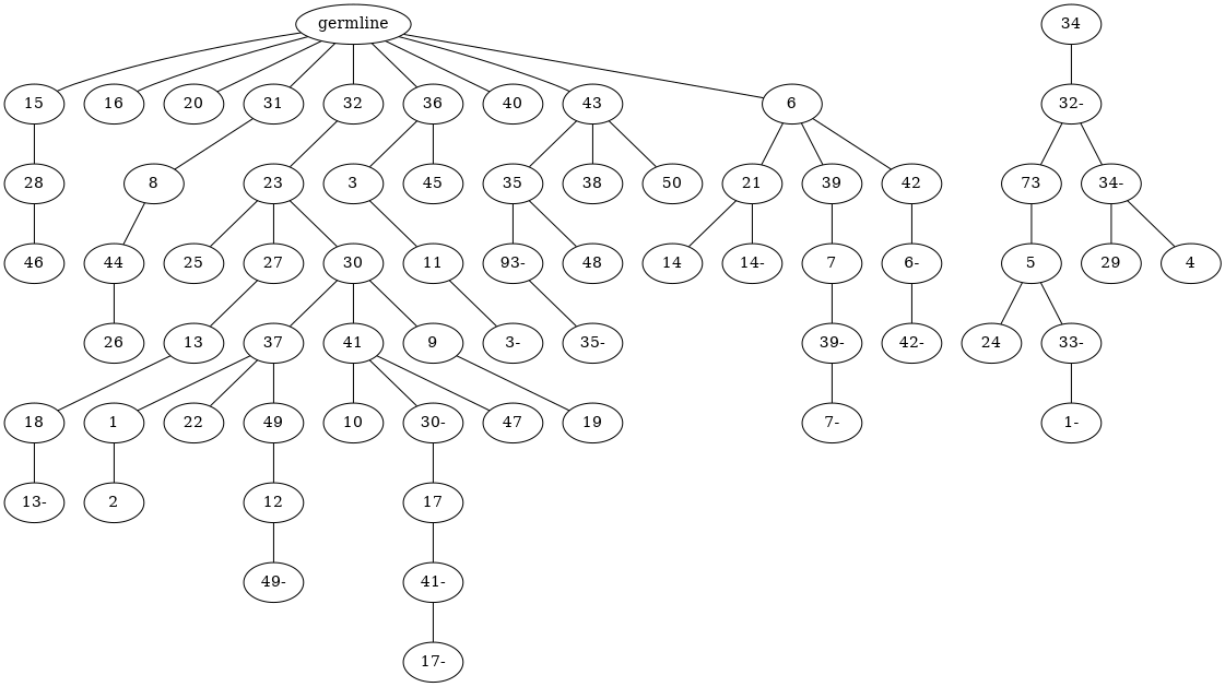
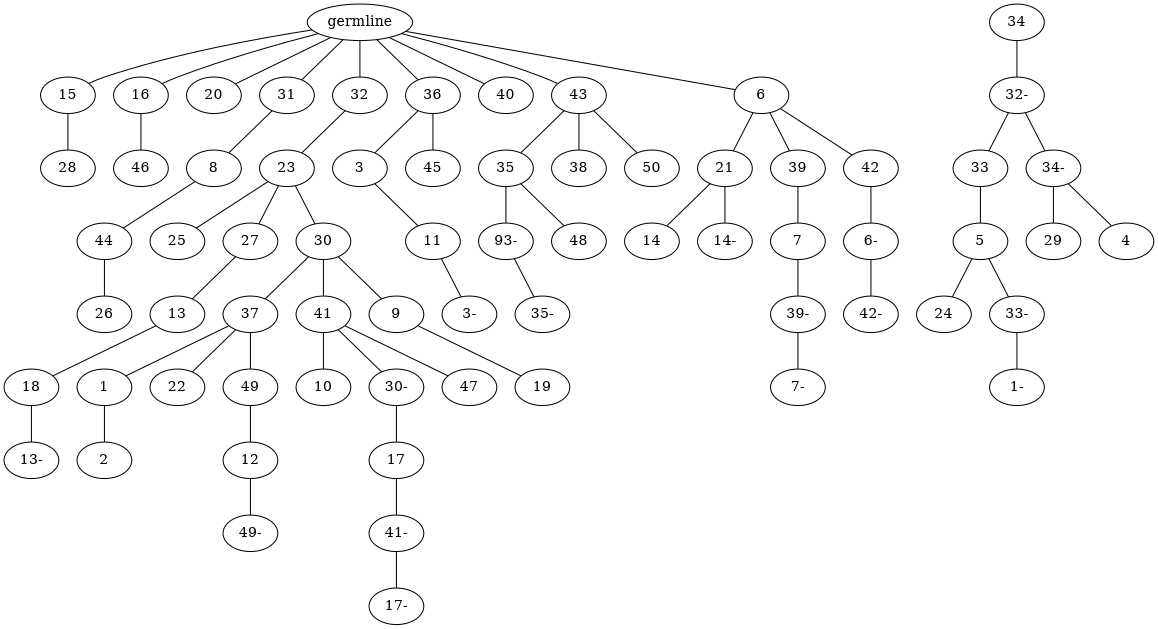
  graph {
    n1 [label=germline]
    n2 [label=15]
    n3 [label=16]
    n4 [label=20]
    n5 [label=31]
    n6 [label=32]
    n7 [label=36]
    n8 [label=40]
    n9 [label=43]
    n10 [label=6]
    n11 [label=28]
    n12 [label=8]
    n13 [label=23]
    n14 [label=3]
    n15 [label=45]
    n16 [label=35]
    n17 [label=38]
    n18 [label=50]
    n19 [label=21]
    n20 [label=39]
    n21 [label=42]
    n22 [label=46]
    n23 [label=44]
    n24 [label=26]
    n25 [label=25]
    n26 [label=27]
    n27 [label=30]
    n28 [label=34]
    n29 [label="32-"]
    n30 [label=13]
    n31 [label=37]
    n32 [label=41]
    n33 [label=9]
    n34 [label=18]
    n35 [label="13-"]
    n36 [label=1]
    n37 [label=22]
    n38 [label=49]
    n39 [label=10]
    n40 [label="30-"]
    n41 [label=47]
    n42 [label=19]
    n43 [label=2]
    n44 [label=12]
    n45 [label="49-"]
    n46 [label=17]
    n47 [label="41-"]
    n48 [label="17-"]
-   n49 [label=73]
+   n49 [label=33]
    n50 [label="34-"]
    n51 [label=5]
    n52 [label=29]
    n53 [label=4]
    n54 [label=24]
    n55 [label="33-"]
    n56 [label="1-"]
    n57 [label=11]
    n58 [label="3-"]
    n59 [label="93-"]
    n60 [label=48]
    n61 [label="35-"]
    n62 [label=14]
    n63 [label="14-"]
    n64 [label=7]
    n65 [label="6-"]
    n66 [label="39-"]
    n67 [label="7-"]
    n68 [label="42-"]
    n1 -- n2
    n1 -- n3
    n1 -- n4
    n1 -- n5
    n1 -- n6
    n1 -- n7
    n1 -- n8
    n1 -- n9
    n1 -- n10
    n2 -- n11
    n5 -- n12
    n6 -- n13
    n7 -- n14
    n7 -- n15
    n9 -- n16
    n9 -- n17
    n9 -- n18
    n10 -- n19
    n10 -- n20
    n10 -- n21
-   n11 -- n22
+   n3 -- n22
    n12 -- n23
    n13 -- n25
    n13 -- n26
    n13 -- n27
    n14 -- n57
    n16 -- n59
    n16 -- n60
    n19 -- n62
    n19 -- n63
    n20 -- n64
    n21 -- n65
    n23 -- n24
    n26 -- n30
    n27 -- n31
    n27 -- n32
    n27 -- n33
    n28 -- n29
    n29 -- n49
    n29 -- n50
    n30 -- n34
    n31 -- n36
    n31 -- n37
    n31 -- n38
    n32 -- n39
    n32 -- n40
    n32 -- n41
    n33 -- n42
    n34 -- n35
    n36 -- n43
    n38 -- n44
    n40 -- n46
    n44 -- n45
    n46 -- n47
    n47 -- n48
    n49 -- n51
    n50 -- n52
    n50 -- n53
    n51 -- n54
    n51 -- n55
    n55 -- n56
    n57 -- n58
    n59 -- n61
    n64 -- n66
    n65 -- n68
    n66 -- n67
  }
